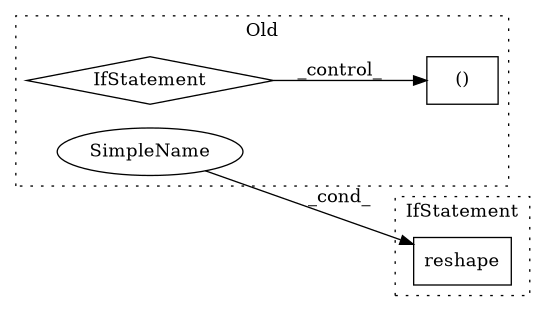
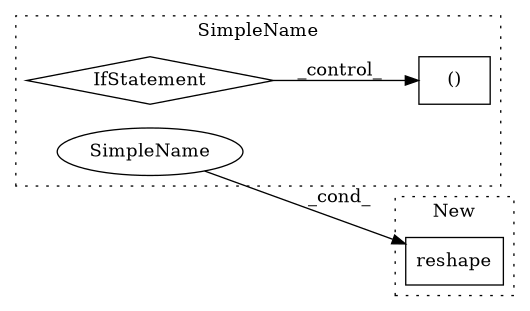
  digraph {
    rankdir=LR
    node [shape=box]
    n1 [a=25 l=26 label=IfStatement s=14555 shape=diamond]
    n2 [a=106 l=15 label="()" s=14456]
    n3 [a=42 l=5 label=SimpleName s=14576 shape=ellipse]
    n4 [a=32 l="8,1" label=reshape s="15337,15442"]
    subgraph cluster_1 {
-     label=Old
+     label=SimpleName
      style=dotted
      n1
      n2
      n3
    }
    subgraph cluster_2 {
-     label=IfStatement
+     label=New
      style=dotted
      n4
    }
    n1 -> n2 [label=_control_]
    n3 -> n4 [label=_cond_]
  }
